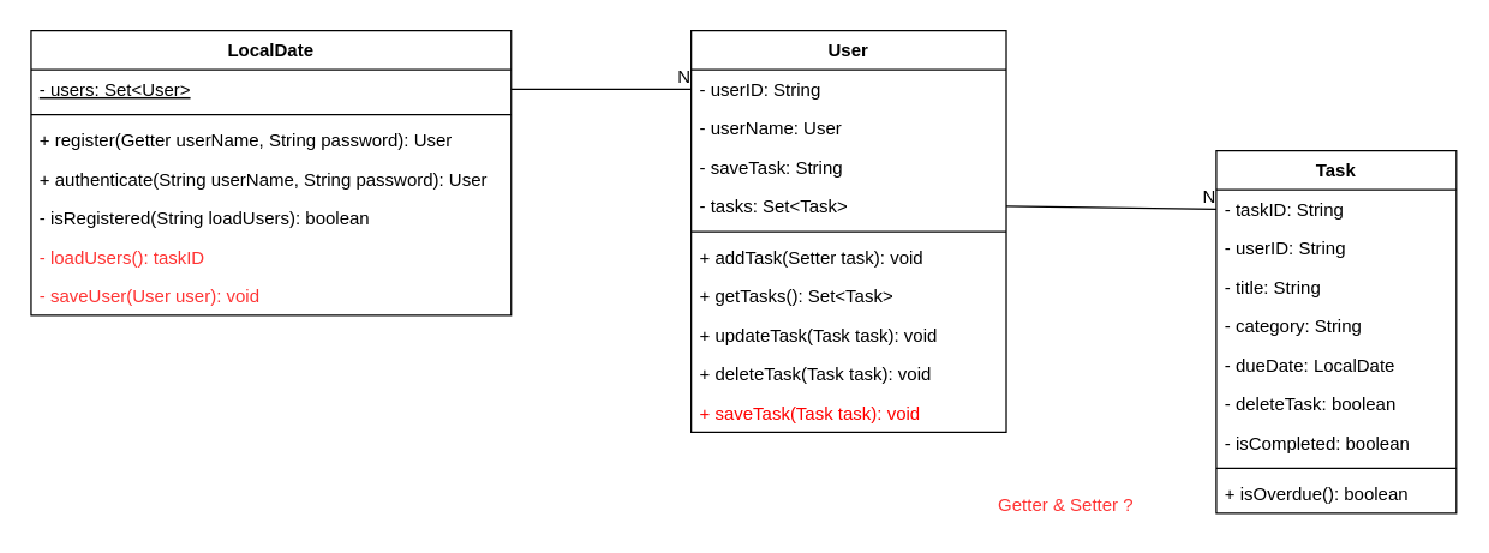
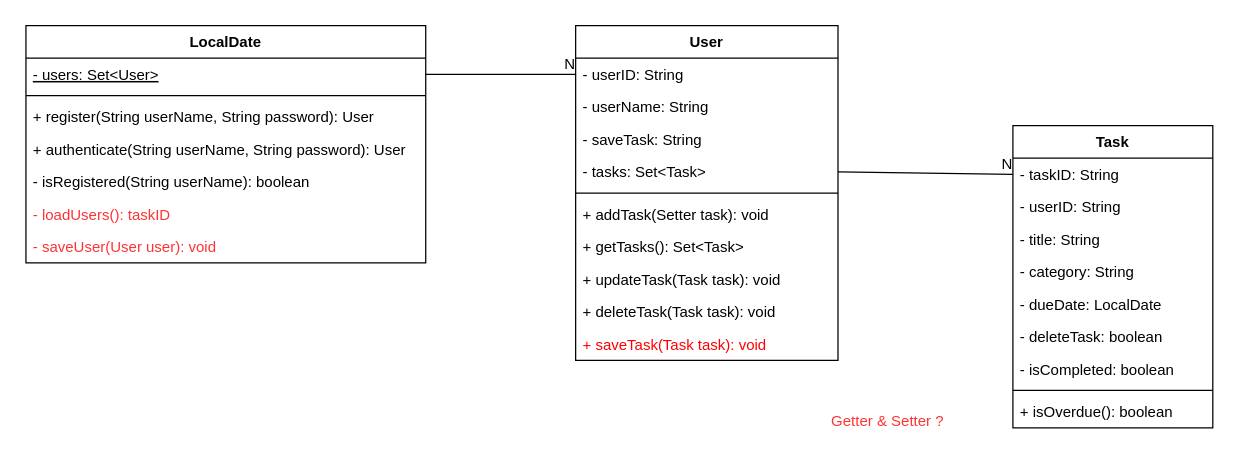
  <mxCell id="0" />
  <mxCell id="1" parent="0" />
  <mxCell id="2" value="User" style="swimlane;fontStyle=1;align=center;verticalAlign=top;childLayout=stackLayout;horizontal=1;startSize=26;horizontalStack=0;resizeParent=1;resizeParentMax=0;resizeLast=0;collapsible=1;marginBottom=0;" parent="1" vertex="1"><mxGeometry x="460" y="20" width="210" height="268" as="geometry" /></mxCell>
  <mxCell id="3" value="- userID: String&#10;" style="text;strokeColor=none;fillColor=none;align=left;verticalAlign=top;spacingLeft=4;spacingRight=4;overflow=hidden;rotatable=0;points=[[0,0.5],[1,0.5]];portConstraint=eastwest;" parent="2" vertex="1"><mxGeometry y="26" width="210" height="26" as="geometry" /></mxCell>
- <mxCell id="4" value="- userName: User&#10;" style="text;strokeColor=none;fillColor=none;align=left;verticalAlign=top;spacingLeft=4;spacingRight=4;overflow=hidden;rotatable=0;points=[[0,0.5],[1,0.5]];portConstraint=eastwest;" parent="2" vertex="1"><mxGeometry y="52" width="210" height="26" as="geometry" /></mxCell>
+ <mxCell id="4" value="- userName: String&#10;" style="text;strokeColor=none;fillColor=none;align=left;verticalAlign=top;spacingLeft=4;spacingRight=4;overflow=hidden;rotatable=0;points=[[0,0.5],[1,0.5]];portConstraint=eastwest;" parent="2" vertex="1"><mxGeometry y="52" width="210" height="26" as="geometry" /></mxCell>
  <mxCell id="5" value="- saveTask: String&#10;" style="text;strokeColor=none;fillColor=none;align=left;verticalAlign=top;spacingLeft=4;spacingRight=4;overflow=hidden;rotatable=0;points=[[0,0.5],[1,0.5]];portConstraint=eastwest;" parent="2" vertex="1"><mxGeometry y="78" width="210" height="26" as="geometry" /></mxCell>
  <mxCell id="6" value="- tasks: Set&lt;Task&gt;&#10;" style="text;strokeColor=none;fillColor=none;align=left;verticalAlign=top;spacingLeft=4;spacingRight=4;overflow=hidden;rotatable=0;points=[[0,0.5],[1,0.5]];portConstraint=eastwest;" parent="2" vertex="1"><mxGeometry y="104" width="210" height="26" as="geometry" /></mxCell>
  <mxCell id="7" value="" style="line;strokeWidth=1;fillColor=none;align=left;verticalAlign=middle;spacingTop=-1;spacingLeft=3;spacingRight=3;rotatable=0;labelPosition=right;points=[];portConstraint=eastwest;" parent="2" vertex="1"><mxGeometry y="130" width="210" height="8" as="geometry" /></mxCell>
  <mxCell id="8" value="+ addTask(Setter task): void" style="text;strokeColor=none;fillColor=none;align=left;verticalAlign=top;spacingLeft=4;spacingRight=4;overflow=hidden;rotatable=0;points=[[0,0.5],[1,0.5]];portConstraint=eastwest;" parent="2" vertex="1"><mxGeometry y="138" width="210" height="26" as="geometry" /></mxCell>
  <mxCell id="9" value="+ getTasks(): Set&lt;Task&gt;" style="text;strokeColor=none;fillColor=none;align=left;verticalAlign=top;spacingLeft=4;spacingRight=4;overflow=hidden;rotatable=0;points=[[0,0.5],[1,0.5]];portConstraint=eastwest;" parent="2" vertex="1"><mxGeometry y="164" width="210" height="26" as="geometry" /></mxCell>
  <mxCell id="10" value="+ updateTask(Task task): void" style="text;strokeColor=none;fillColor=none;align=left;verticalAlign=top;spacingLeft=4;spacingRight=4;overflow=hidden;rotatable=0;points=[[0,0.5],[1,0.5]];portConstraint=eastwest;" parent="2" vertex="1"><mxGeometry y="190" width="210" height="26" as="geometry" /></mxCell>
  <mxCell id="11" value="+ deleteTask(Task task): void" style="text;strokeColor=none;fillColor=none;align=left;verticalAlign=top;spacingLeft=4;spacingRight=4;overflow=hidden;rotatable=0;points=[[0,0.5],[1,0.5]];portConstraint=eastwest;" parent="2" vertex="1"><mxGeometry y="216" width="210" height="26" as="geometry" /></mxCell>
  <mxCell id="12" value="+ saveTask(Task task): void" style="text;strokeColor=none;fillColor=none;align=left;verticalAlign=top;spacingLeft=4;spacingRight=4;overflow=hidden;rotatable=0;points=[[0,0.5],[1,0.5]];portConstraint=eastwest;fontColor=#FF0000;" vertex="1" parent="2"><mxGeometry y="242" width="210" height="26" as="geometry" /></mxCell>
  <mxCell id="13" value="Task" style="swimlane;fontStyle=1;align=center;verticalAlign=top;childLayout=stackLayout;horizontal=1;startSize=26;horizontalStack=0;resizeParent=1;resizeParentMax=0;resizeLast=0;collapsible=1;marginBottom=0;" parent="1" vertex="1"><mxGeometry x="810" y="100" width="160" height="242" as="geometry" /></mxCell>
  <mxCell id="14" value="- taskID: String" style="text;strokeColor=none;fillColor=none;align=left;verticalAlign=top;spacingLeft=4;spacingRight=4;overflow=hidden;rotatable=0;points=[[0,0.5],[1,0.5]];portConstraint=eastwest;" parent="13" vertex="1"><mxGeometry y="26" width="160" height="26" as="geometry" /></mxCell>
  <mxCell id="15" value="- userID: String" style="text;strokeColor=none;fillColor=none;align=left;verticalAlign=top;spacingLeft=4;spacingRight=4;overflow=hidden;rotatable=0;points=[[0,0.5],[1,0.5]];portConstraint=eastwest;" parent="13" vertex="1"><mxGeometry y="52" width="160" height="26" as="geometry" /></mxCell>
  <mxCell id="16" value="- title: String" style="text;strokeColor=none;fillColor=none;align=left;verticalAlign=top;spacingLeft=4;spacingRight=4;overflow=hidden;rotatable=0;points=[[0,0.5],[1,0.5]];portConstraint=eastwest;" parent="13" vertex="1"><mxGeometry y="78" width="160" height="26" as="geometry" /></mxCell>
  <mxCell id="17" value="- category: String" style="text;strokeColor=none;fillColor=none;align=left;verticalAlign=top;spacingLeft=4;spacingRight=4;overflow=hidden;rotatable=0;points=[[0,0.5],[1,0.5]];portConstraint=eastwest;" parent="13" vertex="1"><mxGeometry y="104" width="160" height="26" as="geometry" /></mxCell>
  <mxCell id="18" value="- dueDate: LocalDate" style="text;strokeColor=none;fillColor=none;align=left;verticalAlign=top;spacingLeft=4;spacingRight=4;overflow=hidden;rotatable=0;points=[[0,0.5],[1,0.5]];portConstraint=eastwest;" parent="13" vertex="1"><mxGeometry y="130" width="160" height="26" as="geometry" /></mxCell>
  <mxCell id="19" value="- deleteTask: boolean" style="text;strokeColor=none;fillColor=none;align=left;verticalAlign=top;spacingLeft=4;spacingRight=4;overflow=hidden;rotatable=0;points=[[0,0.5],[1,0.5]];portConstraint=eastwest;" parent="13" vertex="1"><mxGeometry y="156" width="160" height="26" as="geometry" /></mxCell>
  <mxCell id="20" value="- isCompleted: boolean" style="text;strokeColor=none;fillColor=none;align=left;verticalAlign=top;spacingLeft=4;spacingRight=4;overflow=hidden;rotatable=0;points=[[0,0.5],[1,0.5]];portConstraint=eastwest;" parent="13" vertex="1"><mxGeometry y="182" width="160" height="26" as="geometry" /></mxCell>
  <mxCell id="21" value="" style="line;strokeWidth=1;fillColor=none;align=left;verticalAlign=middle;spacingTop=-1;spacingLeft=3;spacingRight=3;rotatable=0;labelPosition=right;points=[];portConstraint=eastwest;" parent="13" vertex="1"><mxGeometry y="208" width="160" height="8" as="geometry" /></mxCell>
  <mxCell id="22" value="+ isOverdue(): boolean" style="text;strokeColor=none;fillColor=none;align=left;verticalAlign=top;spacingLeft=4;spacingRight=4;overflow=hidden;rotatable=0;points=[[0,0.5],[1,0.5]];portConstraint=eastwest;" parent="13" vertex="1"><mxGeometry y="216" width="160" height="26" as="geometry" /></mxCell>
  <mxCell id="23" value="LocalDate" style="swimlane;fontStyle=1;align=center;verticalAlign=top;childLayout=stackLayout;horizontal=1;startSize=26;horizontalStack=0;resizeParent=1;resizeParentMax=0;resizeLast=0;collapsible=1;marginBottom=0;" vertex="1" parent="1"><mxGeometry x="20" y="20" width="320" height="190" as="geometry" /></mxCell>
  <mxCell id="24" value="- users: Set&lt;User&gt;" style="text;strokeColor=none;fillColor=none;align=left;verticalAlign=top;spacingLeft=4;spacingRight=4;overflow=hidden;rotatable=0;points=[[0,0.5],[1,0.5]];portConstraint=eastwest;fontStyle=4" vertex="1" parent="23"><mxGeometry y="26" width="320" height="26" as="geometry" /></mxCell>
  <mxCell id="25" value="" style="line;strokeWidth=1;fillColor=none;align=left;verticalAlign=middle;spacingTop=-1;spacingLeft=3;spacingRight=3;rotatable=0;labelPosition=right;points=[];portConstraint=eastwest;" vertex="1" parent="23"><mxGeometry y="52" width="320" height="8" as="geometry" /></mxCell>
- <mxCell id="26" value="+ register(Getter userName, String password): User" style="text;strokeColor=none;fillColor=none;align=left;verticalAlign=top;spacingLeft=4;spacingRight=4;overflow=hidden;rotatable=0;points=[[0,0.5],[1,0.5]];portConstraint=eastwest;" vertex="1" parent="23"><mxGeometry y="60" width="320" height="26" as="geometry" /></mxCell>
+ <mxCell id="26" value="+ register(String userName, String password): User" style="text;strokeColor=none;fillColor=none;align=left;verticalAlign=top;spacingLeft=4;spacingRight=4;overflow=hidden;rotatable=0;points=[[0,0.5],[1,0.5]];portConstraint=eastwest;" vertex="1" parent="23"><mxGeometry y="60" width="320" height="26" as="geometry" /></mxCell>
  <mxCell id="27" value="+ authenticate(String userName, String password): User" style="text;strokeColor=none;fillColor=none;align=left;verticalAlign=top;spacingLeft=4;spacingRight=4;overflow=hidden;rotatable=0;points=[[0,0.5],[1,0.5]];portConstraint=eastwest;" vertex="1" parent="23"><mxGeometry y="86" width="320" height="26" as="geometry" /></mxCell>
- <mxCell id="28" value="- isRegistered(String loadUsers): boolean" style="text;strokeColor=none;fillColor=none;align=left;verticalAlign=top;spacingLeft=4;spacingRight=4;overflow=hidden;rotatable=0;points=[[0,0.5],[1,0.5]];portConstraint=eastwest;" vertex="1" parent="23"><mxGeometry y="112" width="320" height="26" as="geometry" /></mxCell>
+ <mxCell id="28" value="- isRegistered(String userName): boolean" style="text;strokeColor=none;fillColor=none;align=left;verticalAlign=top;spacingLeft=4;spacingRight=4;overflow=hidden;rotatable=0;points=[[0,0.5],[1,0.5]];portConstraint=eastwest;" vertex="1" parent="23"><mxGeometry y="112" width="320" height="26" as="geometry" /></mxCell>
  <mxCell id="29" value="- loadUsers(): taskID" style="text;strokeColor=none;fillColor=none;align=left;verticalAlign=top;spacingLeft=4;spacingRight=4;overflow=hidden;rotatable=0;points=[[0,0.5],[1,0.5]];portConstraint=eastwest;fontColor=#FF3333;" vertex="1" parent="23"><mxGeometry y="138" width="320" height="26" as="geometry" /></mxCell>
  <mxCell id="30" value="- saveUser(User user): void" style="text;strokeColor=none;fillColor=none;align=left;verticalAlign=top;spacingLeft=4;spacingRight=4;overflow=hidden;rotatable=0;points=[[0,0.5],[1,0.5]];portConstraint=eastwest;fontColor=#FF3333;" vertex="1" parent="23"><mxGeometry y="164" width="320" height="26" as="geometry" /></mxCell>
  <mxCell id="31" value="Getter &amp;amp; Setter ?" style="text;html=1;strokeColor=none;fillColor=none;align=center;verticalAlign=middle;whiteSpace=wrap;rounded=0;fontColor=#FF3333;" vertex="1" parent="1"><mxGeometry x="650" y="327" width="120" height="20" as="geometry" /></mxCell>
  <mxCell id="32" value="" style="endArrow=none;html=1;rounded=0;fontColor=#FF3333;exitX=1;exitY=0.5;exitDx=0;exitDy=0;entryX=0;entryY=0.5;entryDx=0;entryDy=0;" edge="1" parent="1" source="24" target="3"><mxGeometry relative="1" as="geometry"><mxPoint x="310" y="840" as="sourcePoint" /><mxPoint x="470" y="840" as="targetPoint" /></mxGeometry></mxCell>
  <mxCell id="33" value="N" style="resizable=0;html=1;align=right;verticalAlign=bottom;" connectable="0" vertex="1" parent="32"><mxGeometry x="1" relative="1" as="geometry" /></mxCell>
  <mxCell id="34" value="" style="endArrow=none;html=1;rounded=0;fontColor=#FF3333;exitX=1;exitY=0.5;exitDx=0;exitDy=0;entryX=0;entryY=0.5;entryDx=0;entryDy=0;" edge="1" parent="1" source="6" target="14"><mxGeometry relative="1" as="geometry"><mxPoint x="310" y="840" as="sourcePoint" /><mxPoint x="470" y="840" as="targetPoint" /></mxGeometry></mxCell>
  <mxCell id="35" value="N" style="resizable=0;html=1;align=right;verticalAlign=bottom;" connectable="0" vertex="1" parent="34"><mxGeometry x="1" relative="1" as="geometry" /></mxCell>
